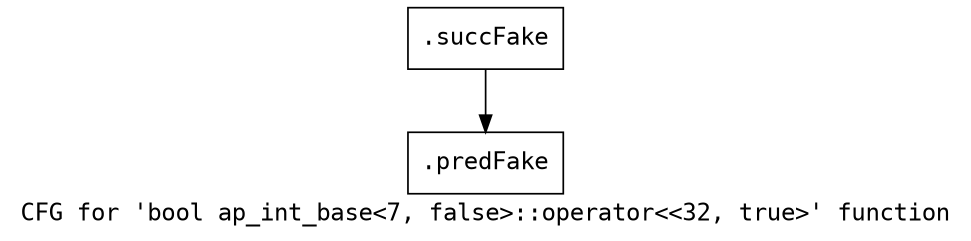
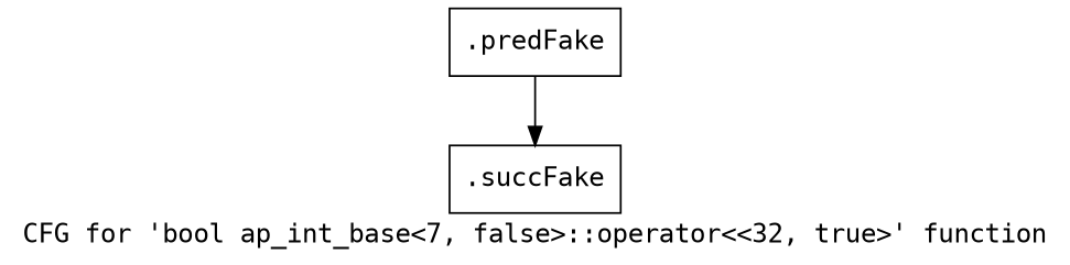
  digraph {
    label="CFG for 'bool ap_int_base\<7, false\>::operator\<\<32, true\>' function"
    fontname="DejaVu Sans Mono"
    node [shape=record fontname="DejaVu Sans Mono"]
    n1 [label="{.predFake}"]
    n2 [filename="/mnt/xilinx/Vitis_HLS/2021.2/include/ap_int_base.h" label="{.succFake}" linenumber=1072]
-   n2 -> n1 [execusionnum=2394 filename="/mnt/xilinx/Vitis_HLS/2021.2/include/ap_int_base.h" fontname="DejaVu Sans Mono"]
+   n1 -> n2 [execusionnum=2394 filename="/mnt/xilinx/Vitis_HLS/2021.2/include/ap_int_base.h" fontname="DejaVu Sans Mono"]
  }
